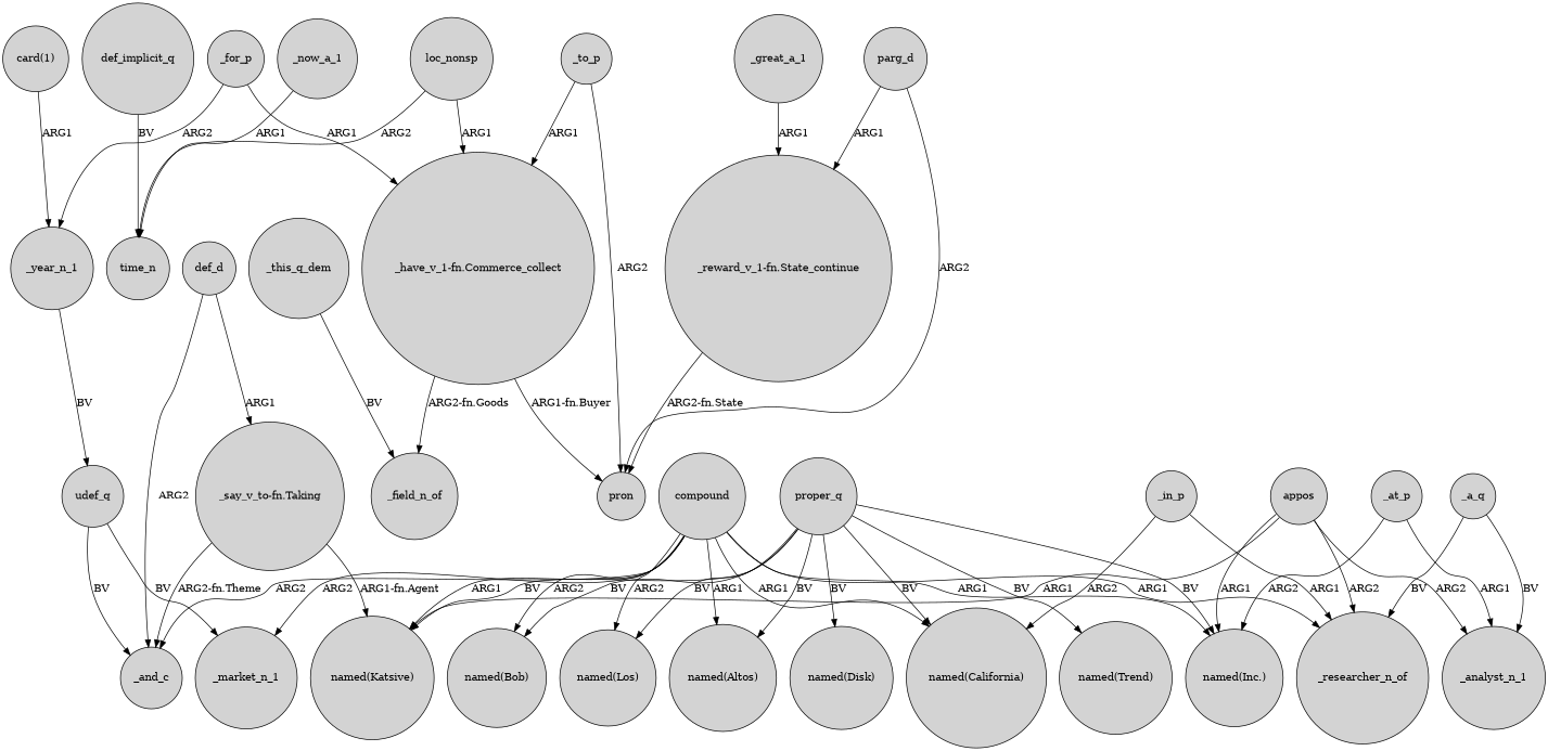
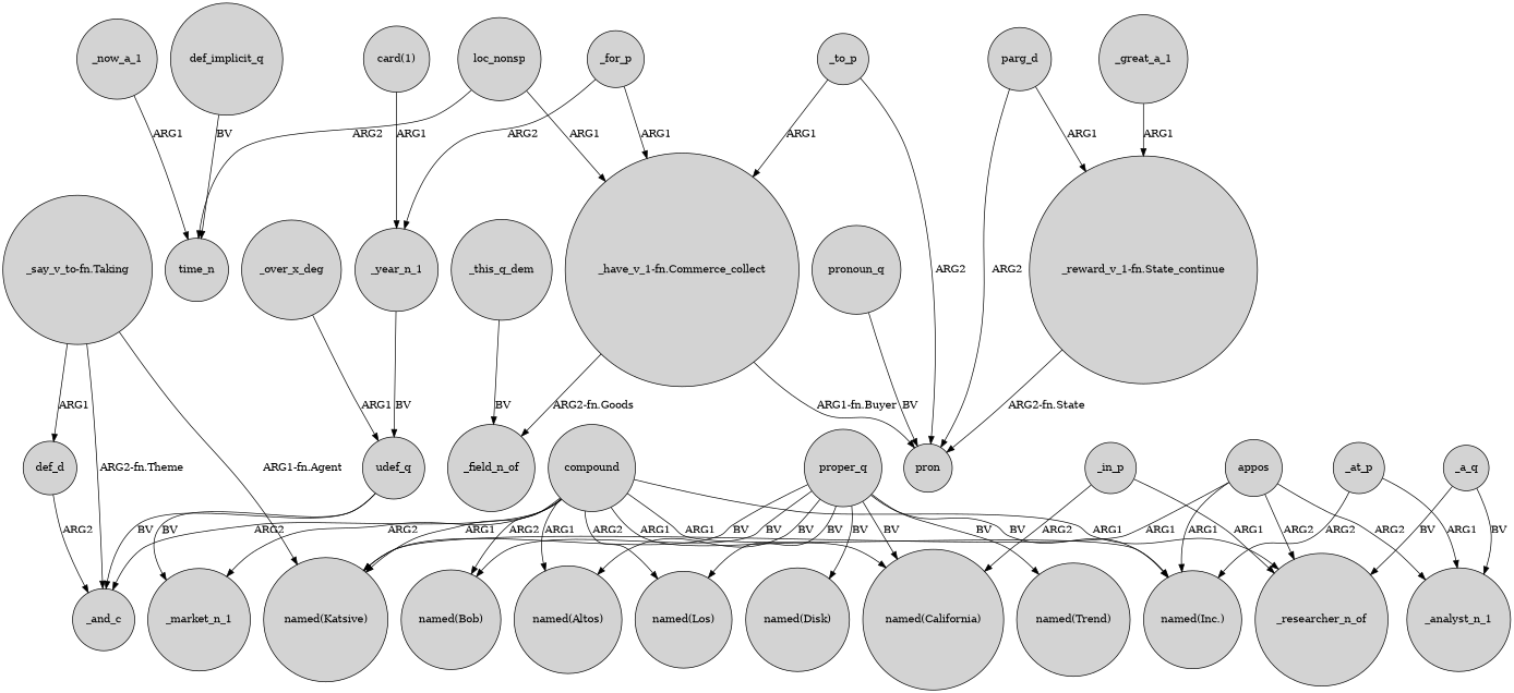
  digraph {
    node [shape=circle style=filled]
    "_reward_v_1-fn.State_continue"
    pron
    udef_q
    _market_n_1
    _and_c
    _year_n_1
    _this_q_dem
    _field_n_of
    loc_nonsp
    "_have_v_1-fn.Commerce_collect"
    time_n
    n12 [label=def_d]
    "_say_v_to-fn.Taking"
    "named(Katsive)"
    _a_q
    _researcher_n_of
    _analyst_n_1
    proper_q
    "named(Disk)"
    "named(Inc.)"
    "named(Bob)"
    "named(Altos)"
    "named(Los)"
    "named(Trend)"
    "named(California)"
    compound
    "card(1)"
    _to_p
    appos
    parg_d
    _now_a_1
    _for_p
+   pronoun_q
    _at_p
    _in_p
    _great_a_1
+   _over_x_deg
    def_implicit_q
    "_reward_v_1-fn.State_continue" -> pron [label="ARG2-fn.State"]
    udef_q -> _market_n_1 [label=BV]
    udef_q -> _and_c [label=BV]
    _year_n_1 -> udef_q [label=BV]
    _this_q_dem -> _field_n_of [label=BV]
    loc_nonsp -> "_have_v_1-fn.Commerce_collect" [label=ARG1]
    loc_nonsp -> time_n [label=ARG2]
    "_have_v_1-fn.Commerce_collect" -> pron [label="ARG1-fn.Buyer"]
    "_have_v_1-fn.Commerce_collect" -> _field_n_of [label="ARG2-fn.Goods"]
    n12 -> _and_c [label=ARG2]
-   n12 -> "_say_v_to-fn.Taking" [label=ARG1]
+   "_say_v_to-fn.Taking" -> n12 [label=ARG1]
    "_say_v_to-fn.Taking" -> _and_c [label="ARG2-fn.Theme"]
    "_say_v_to-fn.Taking" -> "named(Katsive)" [label="ARG1-fn.Agent"]
    _a_q -> _researcher_n_of [label=BV]
    _a_q -> _analyst_n_1 [label=BV]
    proper_q -> "named(Katsive)" [label=BV]
    proper_q -> "named(Disk)" [label=BV]
    proper_q -> "named(Inc.)" [label=BV]
    proper_q -> "named(Bob)" [label=BV]
    proper_q -> "named(Altos)" [label=BV]
    proper_q -> "named(Los)" [label=BV]
    proper_q -> "named(Trend)" [label=BV]
    proper_q -> "named(California)" [label=BV]
    compound -> _market_n_1 [label=ARG2]
    compound -> _and_c [label=ARG2]
    compound -> "named(Katsive)" [label=ARG1]
    compound -> _researcher_n_of [label=ARG1]
    compound -> "named(Inc.)" [label=ARG1]
    compound -> "named(Bob)" [label=ARG2]
    compound -> "named(Altos)" [label=ARG1]
    compound -> "named(Los)" [label=ARG2]
    compound -> "named(California)" [label=ARG1]
    "card(1)" -> _year_n_1 [label=ARG1]
    _to_p -> pron [label=ARG2]
    _to_p -> "_have_v_1-fn.Commerce_collect" [label=ARG1]
    appos -> "named(Katsive)" [label=ARG1]
    appos -> _researcher_n_of [label=ARG2]
    appos -> _analyst_n_1 [label=ARG2]
    appos -> "named(Inc.)" [label=ARG1]
    parg_d -> "_reward_v_1-fn.State_continue" [label=ARG1]
    parg_d -> pron [label=ARG2]
    _now_a_1 -> time_n [label=ARG1]
    _for_p -> _year_n_1 [label=ARG2]
    _for_p -> "_have_v_1-fn.Commerce_collect" [label=ARG1]
+   pronoun_q -> pron [label=BV]
    _at_p -> _analyst_n_1 [label=ARG1]
    _at_p -> "named(Inc.)" [label=ARG2]
    _in_p -> _researcher_n_of [label=ARG1]
    _in_p -> "named(California)" [label=ARG2]
    _great_a_1 -> "_reward_v_1-fn.State_continue" [label=ARG1]
+   _over_x_deg -> udef_q [label=ARG1]
    def_implicit_q -> time_n [label=BV]
  }
